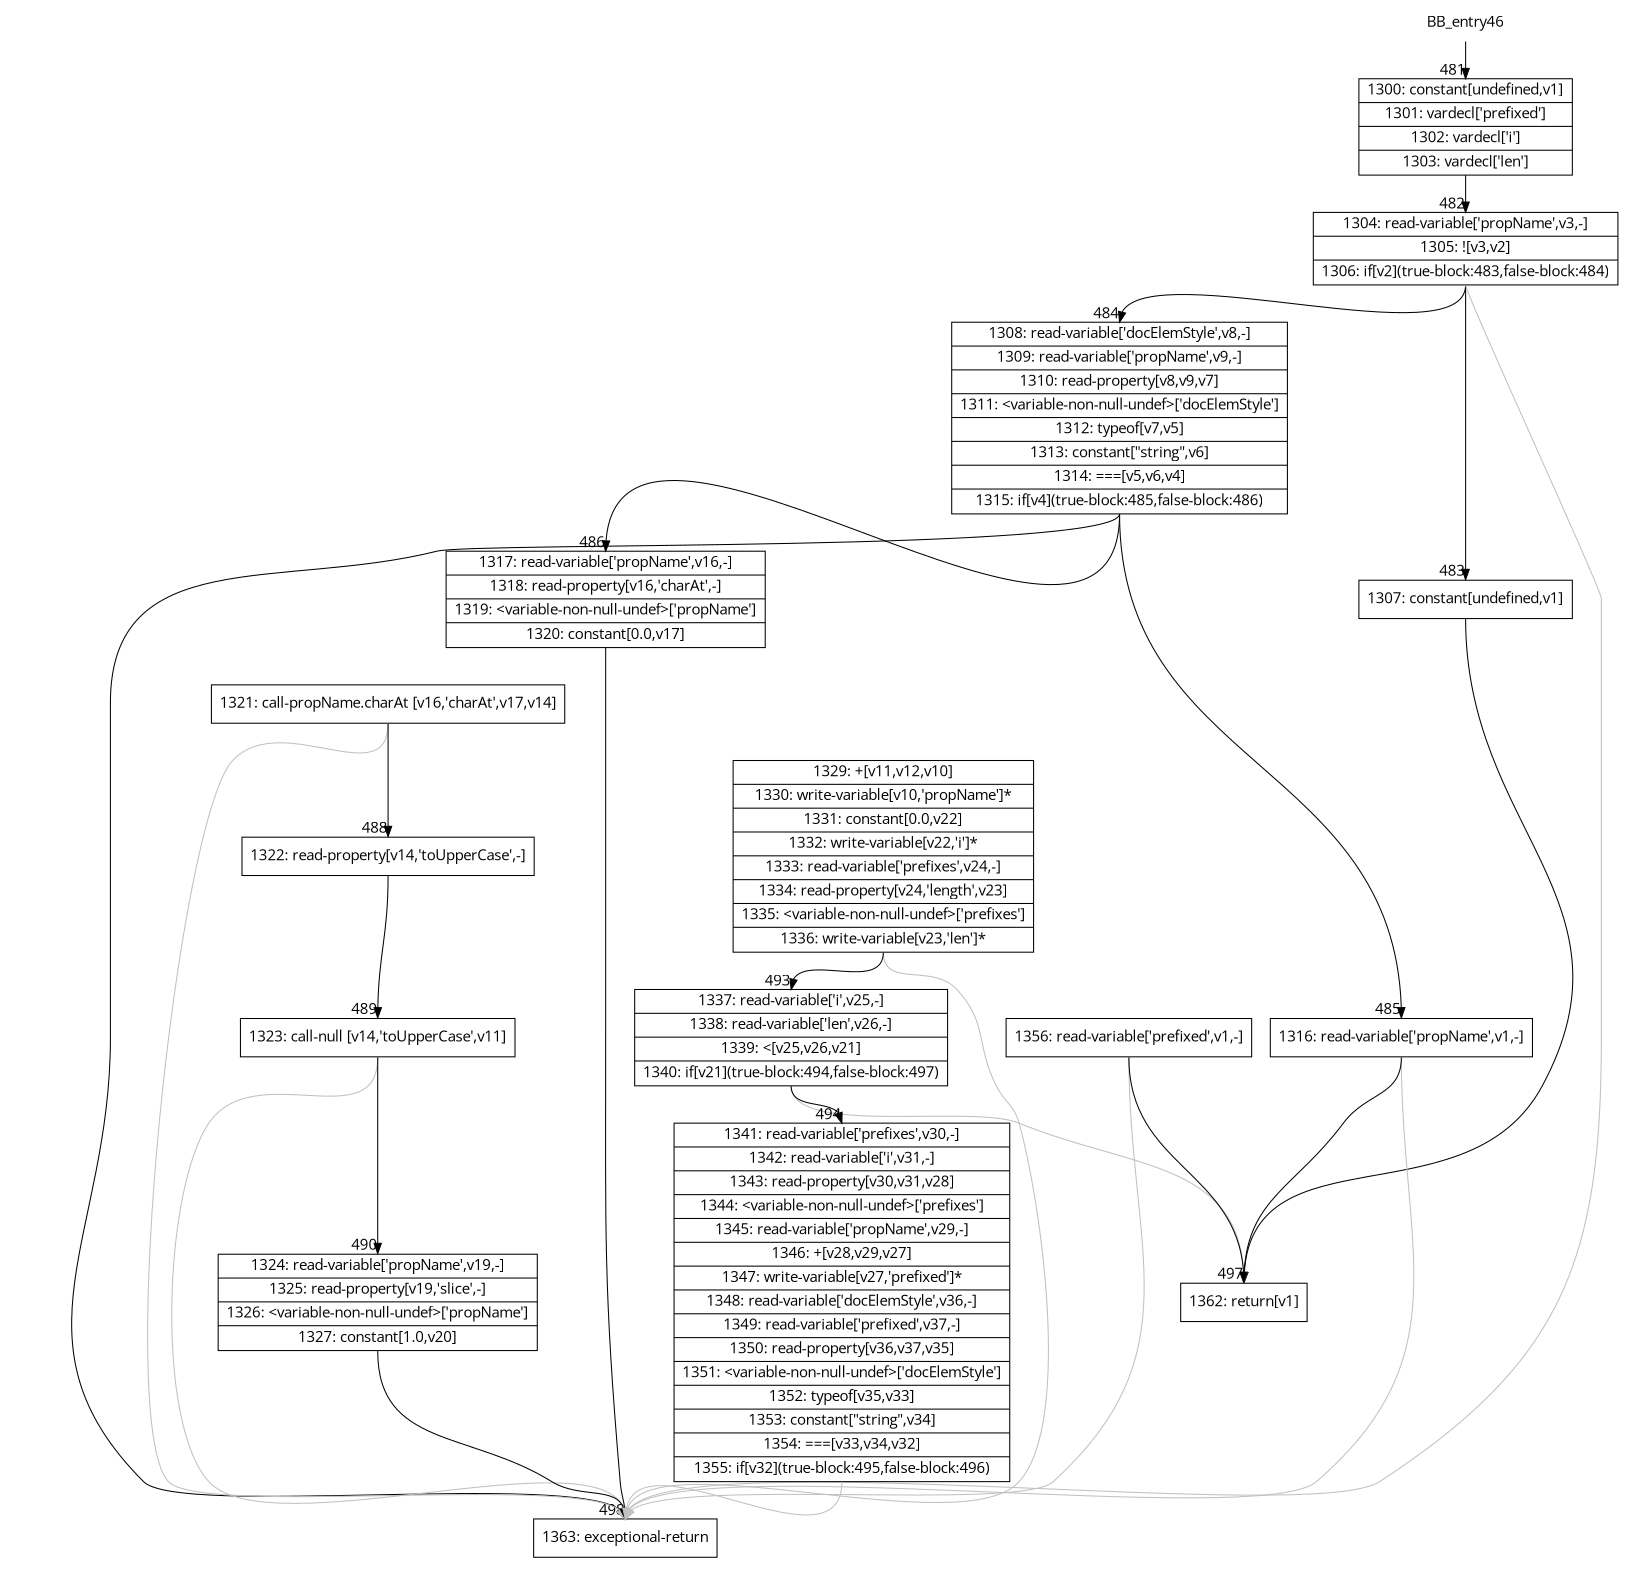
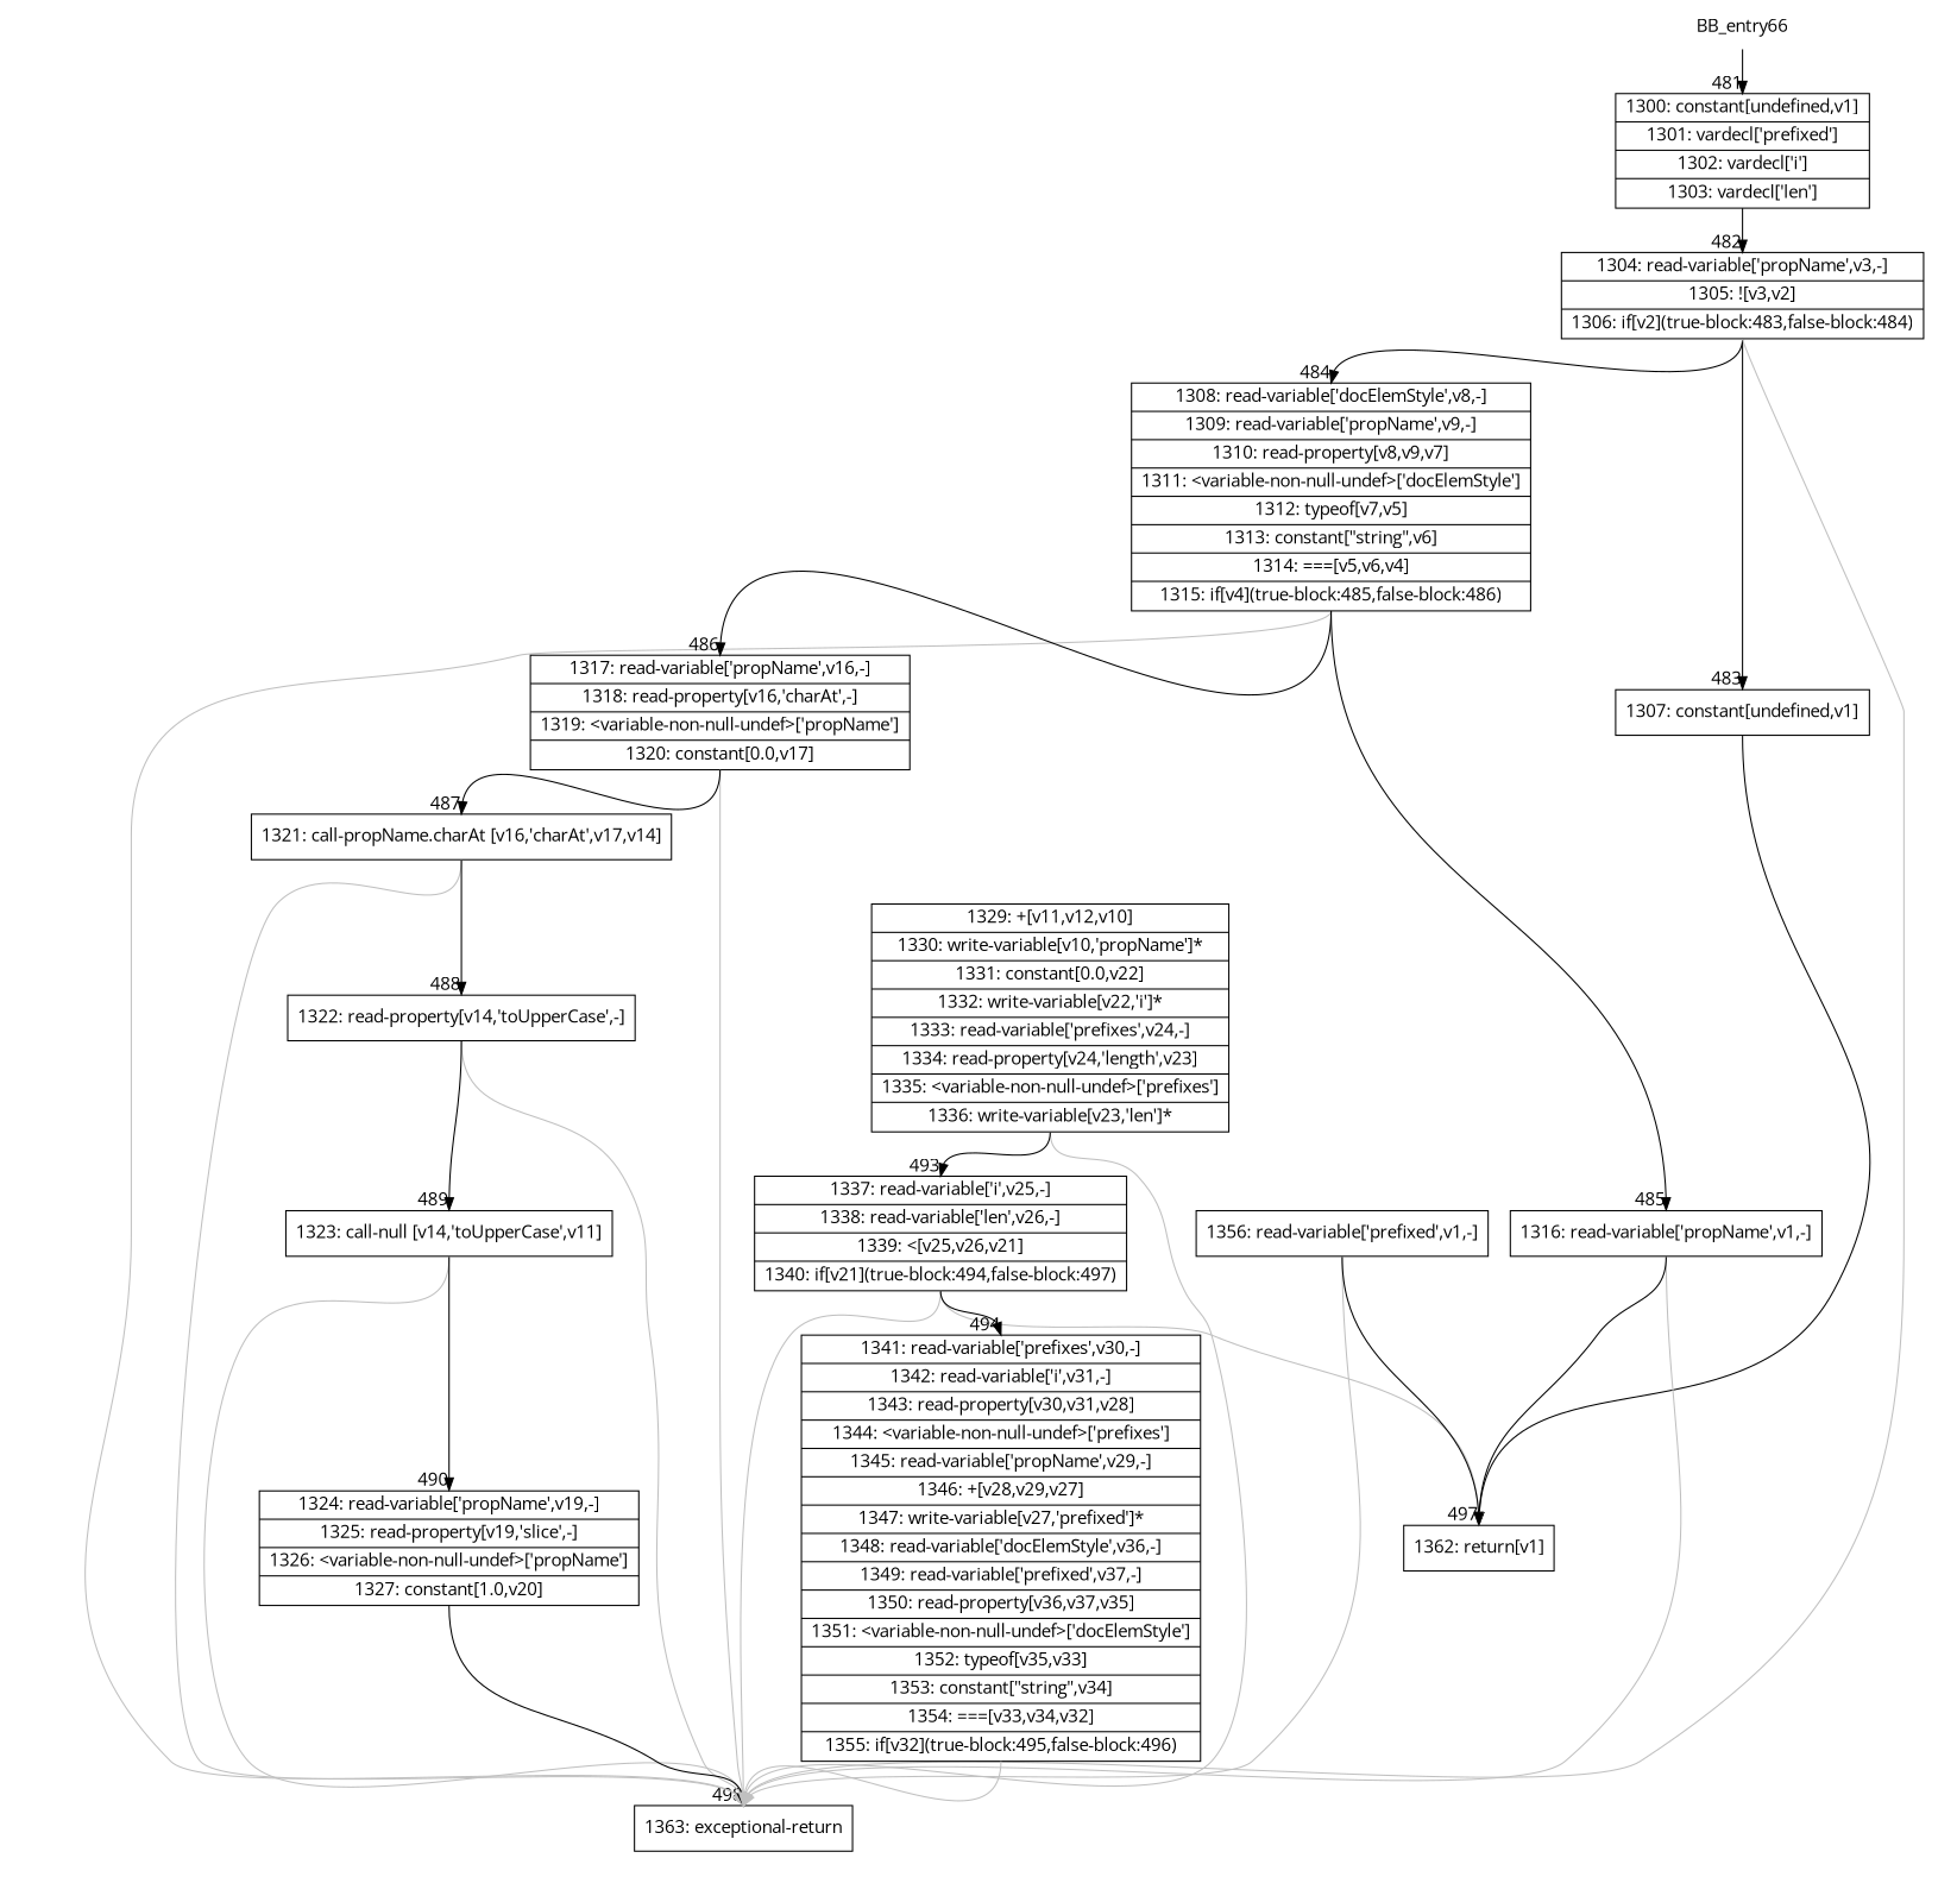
  digraph {
    fontname="Open Sans"
    rankdir=TD
    node [fontname="Open Sans" shape=record]
    edge [fontname="Open Sans" headport=n tailport=s]
-   BB_entry46 [shape=none]
+   BB_entry46 [shape=none label=BB_entry66]
    n2 [label="{1300: constant[undefined,v1]|1301: vardecl['prefixed']|1302: vardecl['i']|1303: vardecl['len']}"]
    n3 [label="{1304: read-variable['propName',v3,-]|1305: ![v3,v2]|1306: if[v2](true-block:483,false-block:484)}"]
    n4 [label="{1307: constant[undefined,v1]}"]
    n5 [label="{1308: read-variable['docElemStyle',v8,-]|1309: read-variable['propName',v9,-]|1310: read-property[v8,v9,v7]|1311: \<variable-non-null-undef\>['docElemStyle']|1312: typeof[v7,v5]|1313: constant[\"string\",v6]|1314: ===[v5,v6,v4]|1315: if[v4](true-block:485,false-block:486)}"]
    n6 [label="{1363: exceptional-return}"]
    n7 [label="{1362: return[v1]}"]
    n8 [label="{1316: read-variable['propName',v1,-]}"]
    n9 [label="{1317: read-variable['propName',v16,-]|1318: read-property[v16,'charAt',-]|1319: \<variable-non-null-undef\>['propName']|1320: constant[0.0,v17]}"]
    n10 [label="{1321: call-propName.charAt [v16,'charAt',v17,v14]}"]
    n11 [label="{1322: read-property[v14,'toUpperCase',-]}"]
    n12 [label="{1323: call-null [v14,'toUpperCase',v11]}"]
    n13 [label="{1324: read-variable['propName',v19,-]|1325: read-property[v19,'slice',-]|1326: \<variable-non-null-undef\>['propName']|1327: constant[1.0,v20]}"]
    n14 [label="{1329: +[v11,v12,v10]|1330: write-variable[v10,'propName']*|1331: constant[0.0,v22]|1332: write-variable[v22,'i']*|1333: read-variable['prefixes',v24,-]|1334: read-property[v24,'length',v23]|1335: \<variable-non-null-undef\>['prefixes']|1336: write-variable[v23,'len']*}"]
    n15 [label="{1337: read-variable['i',v25,-]|1338: read-variable['len',v26,-]|1339: \<[v25,v26,v21]|1340: if[v21](true-block:494,false-block:497)}"]
    n16 [label="{1341: read-variable['prefixes',v30,-]|1342: read-variable['i',v31,-]|1343: read-property[v30,v31,v28]|1344: \<variable-non-null-undef\>['prefixes']|1345: read-variable['propName',v29,-]|1346: +[v28,v29,v27]|1347: write-variable[v27,'prefixed']*|1348: read-variable['docElemStyle',v36,-]|1349: read-variable['prefixed',v37,-]|1350: read-property[v36,v37,v35]|1351: \<variable-non-null-undef\>['docElemStyle']|1352: typeof[v35,v33]|1353: constant[\"string\",v34]|1354: ===[v33,v34,v32]|1355: if[v32](true-block:495,false-block:496)}"]
    n17 [label="{1356: read-variable['prefixed',v1,-]}"]
    BB_entry46 -> n2 [headlabel="    481"]
    n2 -> n3 [headlabel="      482"]
    n3 -> n4 [headlabel="      483"]
    n3 -> n5 [headlabel="      484"]
    n3 -> n6 [color=gray headlabel="      498"]
    n4 -> n7 [headlabel="      497"]
-   n5 -> n6 [color=black]
+   n5 -> n6 [color=gray]
    n5 -> n8 [headlabel="      485"]
    n5 -> n9 [headlabel="      486"]
    n8 -> n6 [color=gray]
    n8 -> n7
-   n9 -> n6 [color=black]
+   n9 -> n6 [color=gray]
+   n9 -> n10 [headlabel="      487"]
    n10 -> n6 [color=gray]
    n10 -> n11 [headlabel="      488"]
+   n11 -> n6 [color=gray]
    n11 -> n12 [headlabel="      489"]
    n12 -> n6 [color=gray]
    n12 -> n13 [headlabel="      490"]
    n13 -> n6 [color=black]
    n14 -> n6 [color=gray]
    n14 -> n15 [headlabel="      493"]
+   n15 -> n6 [color=gray]
    n15 -> n7 [color=gray]
    n15 -> n16 [headlabel="      494"]
    n16 -> n6 [color=gray]
    n17 -> n6 [color=gray]
    n17 -> n7
  }
